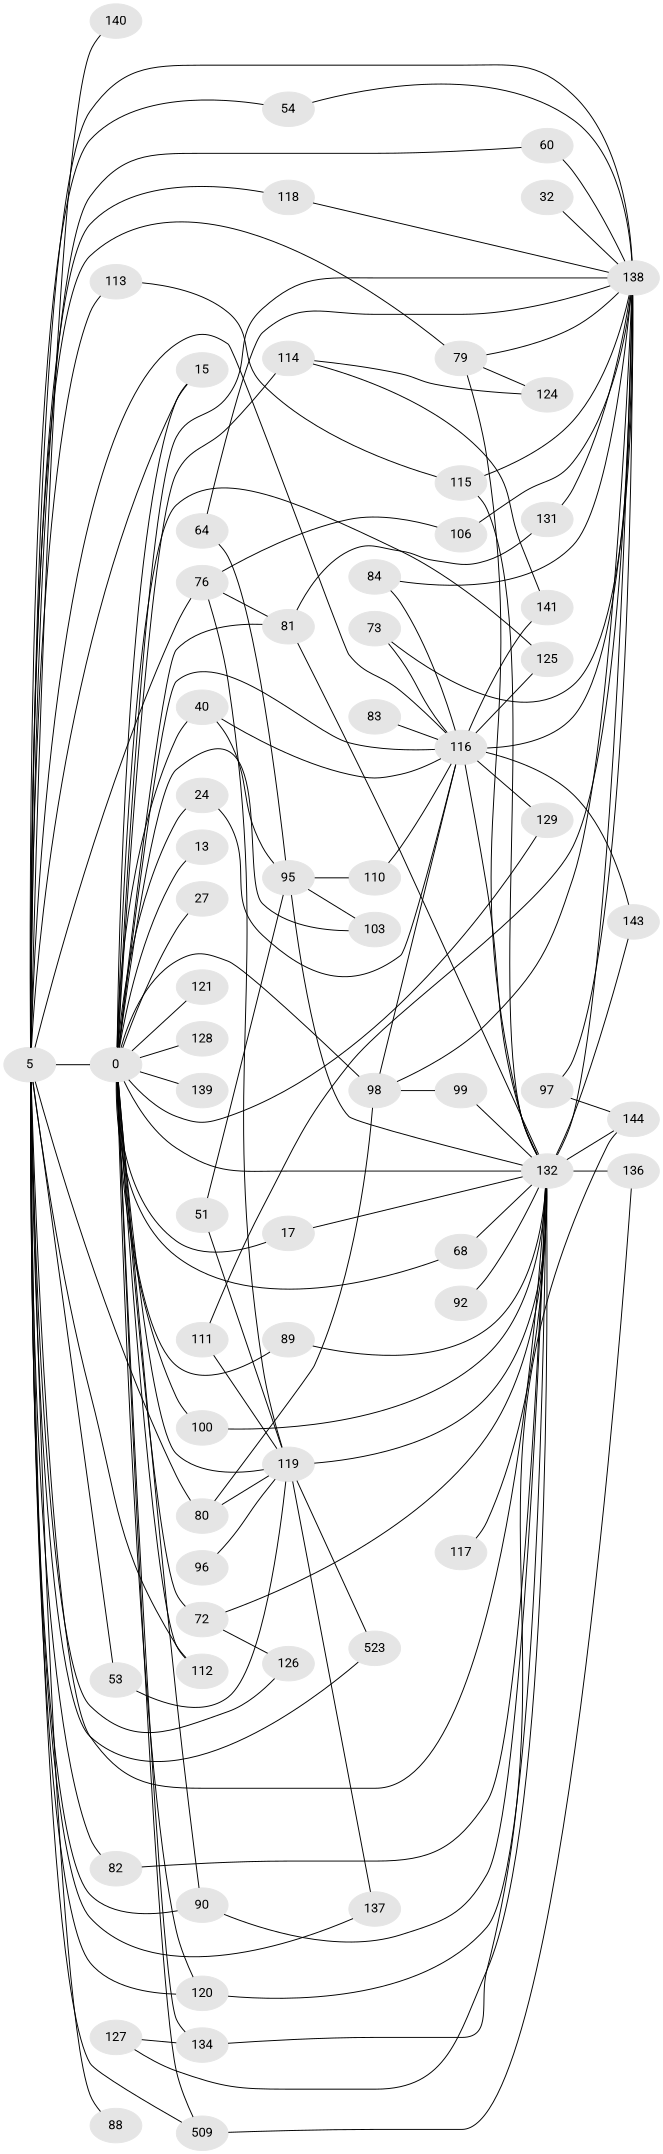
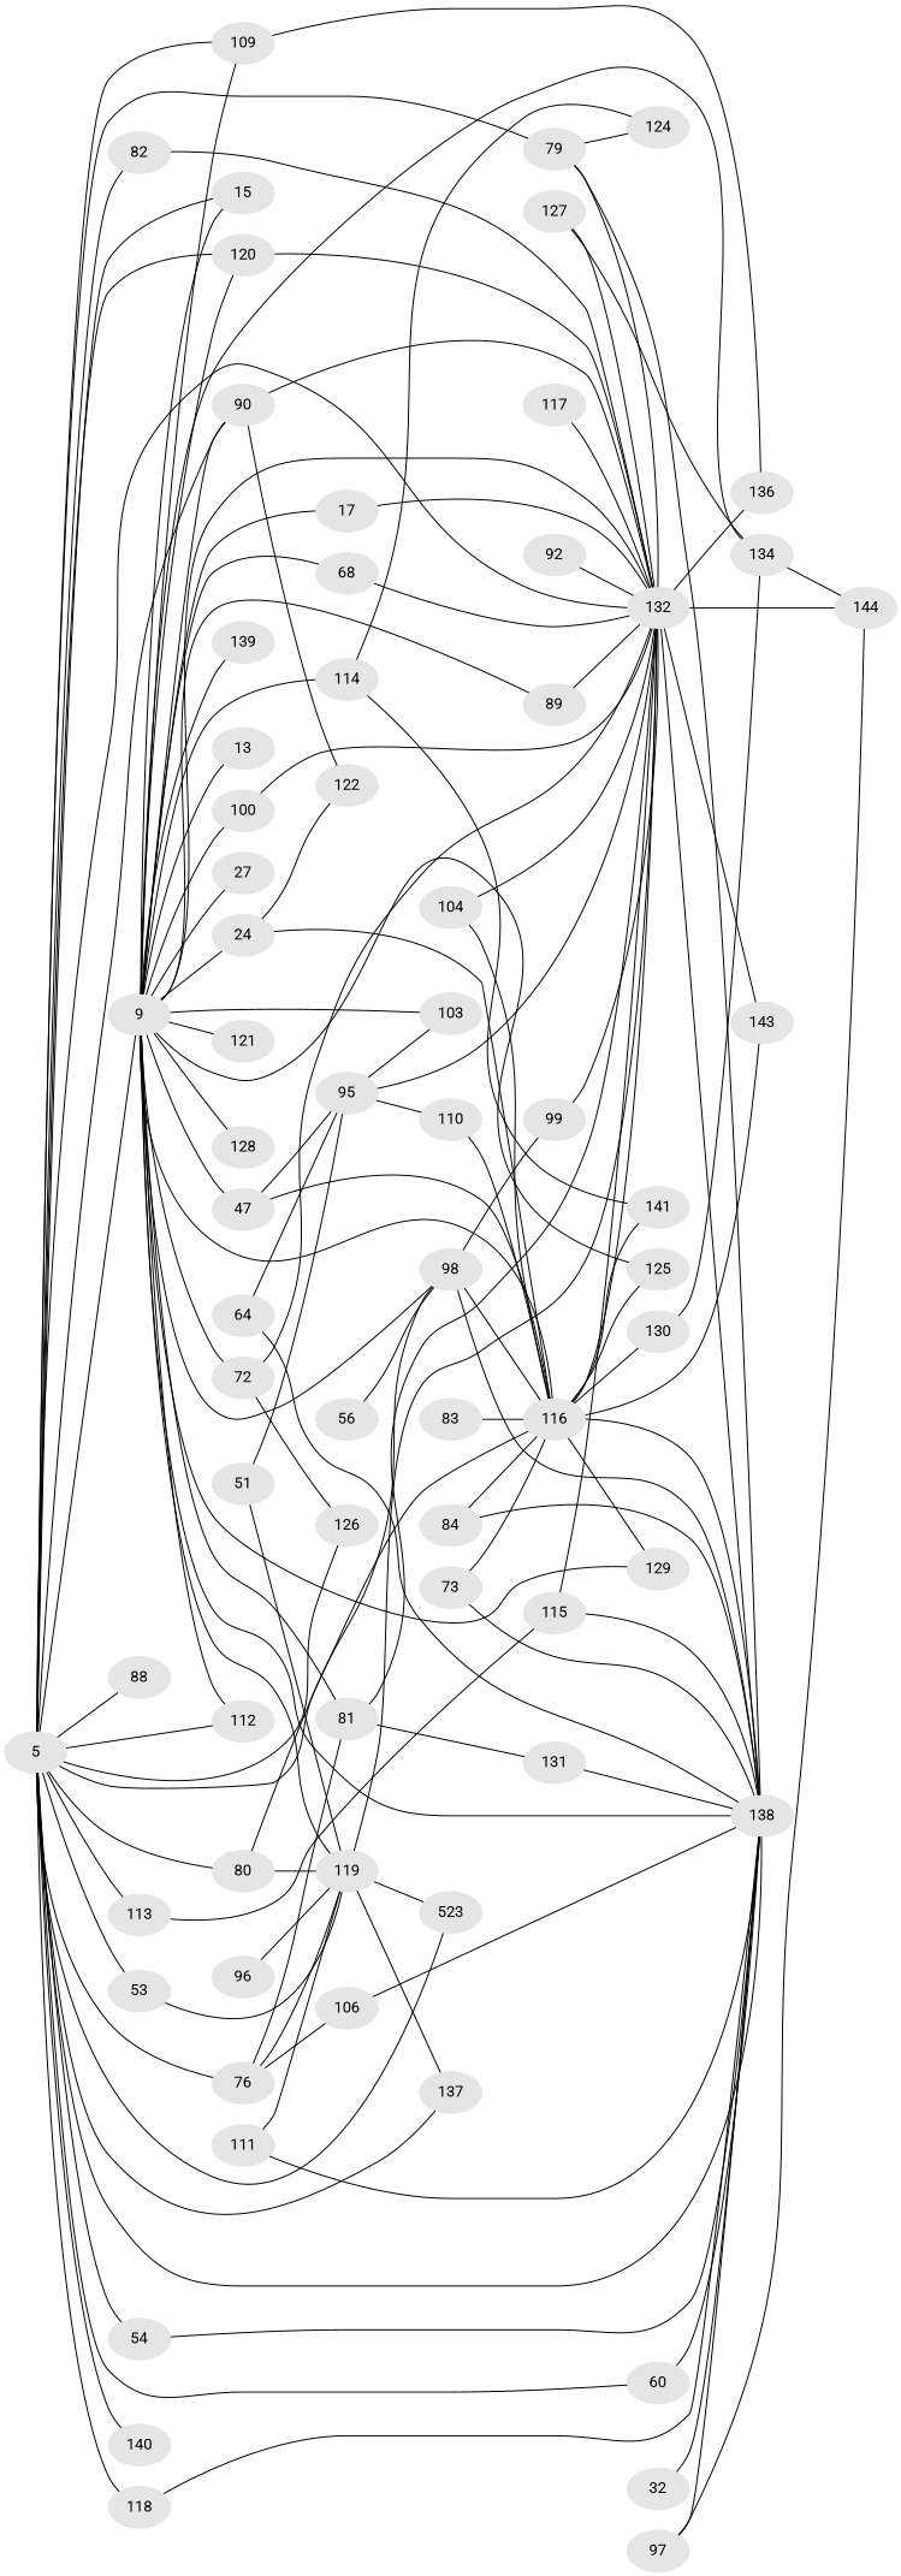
  graph {
    fontname=Roboto
    rankdir=LR
    node [color=gray90 fontname=Roboto style=filled]
    edge [fontname=Roboto]
    5 [super="+3"]
-   9 [super="+4+8" label=0]
+   9 [super="+4+8"]
    15
    53
    54
    60 [super="+26"]
    76 [super="+37+69"]
    79 [super="+57"]
    82
    88
    90 [super="+14+34+67"]
-   109 [super="+101" label=509]
+   109 [super="+101"]
    112 [super="+58"]
    113 [super="+38"]
    116 [super="+70+29+107+87"]
    118
    120 [super="+102+74"]
    n18 [label=523]
    126
    132 [super="+85+108+66"]
    137
    138 [super="+21+93+75"]
    140
    80
    13
    17
    24
    27
-   47 [super="+31" label=40]
+   47 [super="+31"]
    68
    72 [super="+63"]
    81 [super="+19+46"]
    89
    98 [super="+36+86+42"]
    100 [super="+94"]
    103
    114
    119 [super="+20+16"]
    121 [super="+61"]
    125
    128
    129 [super="+105"]
    134 [super="+71"]
    139
    106
    124
+   122
    96
    136 [super="+40+133"]
    115 [super="+55"]
    141
+   130
    143
    144 [super="+142"]
    95 [super="+28"]
    131
    99
    32
    110 [super="+91"]
    51
+   56
    64
    73
    83
    84
    92
    97
+   104
    111
    117
    127
    5 -- 9 [weight=8]
    5 -- 15
    5 -- 53
    5 -- 54
    5 -- 60
    5 -- 76 [weight=2]
    5 -- 79
    5 -- 82
    5 -- 88 [weight=2]
    5 -- 90 [weight=2]
    5 -- 109
    5 -- 112 [weight=2]
    5 -- 113 [weight=3]
    5 -- 116 [weight=6]
    5 -- 118
    5 -- 120 [weight=2]
    5 -- n18
    5 -- 126
    5 -- 132 [weight=6]
    5 -- 137
    5 -- 138 [weight=5]
    5 -- 140 [weight=2]
    5 -- 80
    9 -- 15
    9 -- 90 [weight=2]
    9 -- 109
    9 -- 112
    9 -- 116
    9 -- 120 [weight=2]
    9 -- 132 [weight=14]
    9 -- 138 [weight=12]
    9 -- 13
    9 -- 17
    9 -- 24 [weight=2]
    9 -- 27 [weight=2]
    9 -- 47
    9 -- 68
    9 -- 72 [weight=2]
    9 -- 81 [weight=2]
    9 -- 89
    9 -- 98 [weight=3]
    9 -- 100 [weight=2]
    9 -- 103
    9 -- 114 [weight=2]
    9 -- 119
    9 -- 121 [weight=2]
    9 -- 125
    9 -- 128 [weight=2]
    9 -- 129 [weight=2]
    9 -- 134 [weight=3]
    9 -- 139 [weight=2]
    53 -- 119
    54 -- 138
    60 -- 138 [weight=2]
    76 -- 81
    76 -- 119
    76 -- 106
    79 -- 132 [weight=2]
    79 -- 138
    79 -- 124
    82 -- 132
    90 -- 132
+   90 -- 122
    109 -- 136
    113 -- 115
    116 -- 132 [weight=4]
    116 -- 138 [weight=3]
    116 -- 125
    116 -- 129
    116 -- 141
+   116 -- 130
    116 -- 143
    118 -- 138
    120 -- 132 [weight=2]
    132 -- 138 [weight=6]
    132 -- 136 [weight=3]
    132 -- 143
    132 -- 144
    80 -- 98
    80 -- 119
    17 -- 132
    24 -- 116
+   24 -- 122
    47 -- 116
    47 -- 95
    68 -- 132
    72 -- 126
    72 -- 132
    81 -- 132 [weight=2]
    81 -- 131
    89 -- 132
    98 -- 116 [weight=2]
    98 -- 138 [weight=2]
    98 -- 99
    100 -- 132
    114 -- 124
    114 -- 141
    119 -- n18
    119 -- 132 [weight=4]
    119 -- 137
    134 -- 144
    106 -- 138
    96 -- 119
    115 -- 132
    115 -- 138
+   130 -- 134
    95 -- 132 [weight=3]
    95 -- 103
    95 -- 110
    131 -- 138
    99 -- 132
    32 -- 138
    110 -- 116 [weight=2]
    51 -- 119
    51 -- 95
+   56 -- 98
    64 -- 138
    64 -- 95
    73 -- 116
    73 -- 138
    83 -- 116 [weight=2]
    84 -- 116
    84 -- 138
    92 -- 132
    97 -- 138 [weight=2]
    97 -- 144
+   104 -- 116
+   104 -- 132
    111 -- 138
    111 -- 119
    117 -- 132 [weight=2]
    127 -- 132
    127 -- 134
  }
